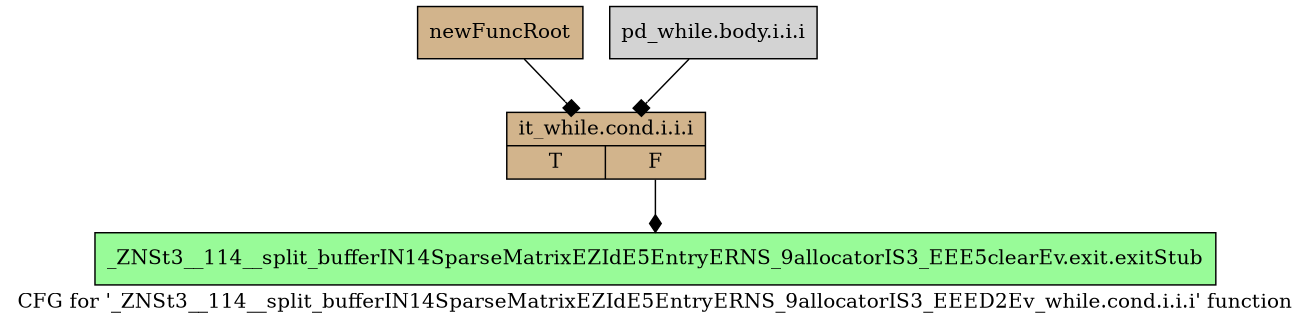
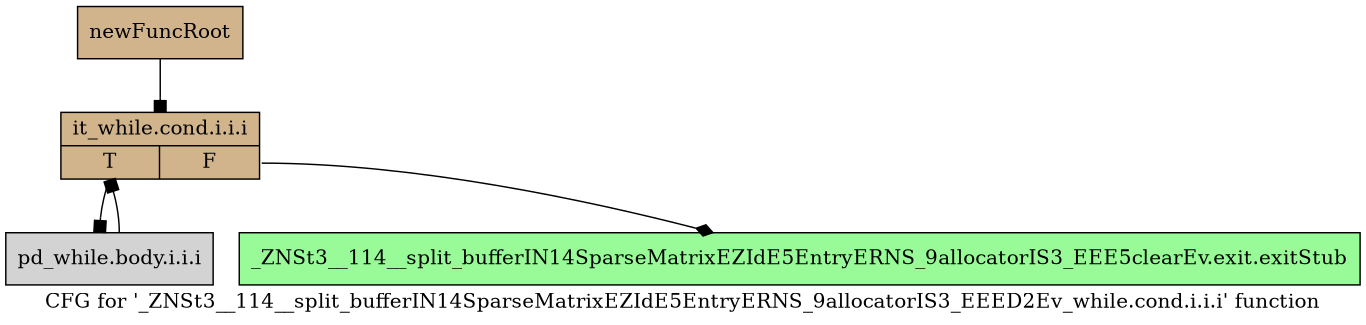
  digraph {
    label="CFG for '_ZNSt3__114__split_bufferIN14SparseMatrixEZIdE5EntryERNS_9allocatorIS3_EEED2Ev_while.cond.i.i.i' function"
    node [fillcolor=tan shape=record style=filled]
    edge [arrowhead=box]
    n1 [label="{newFuncRoot}"]
    n2 [label="{it_while.cond.i.i.i|{<s0>T|<s1>F}}"]
    n3 [fillcolor=palegreen label="{_ZNSt3__114__split_bufferIN14SparseMatrixEZIdE5EntryERNS_9allocatorIS3_EEE5clearEv.exit.exitStub}"]
    n4 [fillcolor=lightgrey label="{pd_while.body.i.i.i}"]
    n1 -> n2
    n2 -> n3 [arrowhead=diamond tailport=s1]
+   n2 -> n4 [tailport=s0]
    n4 -> n2
  }
